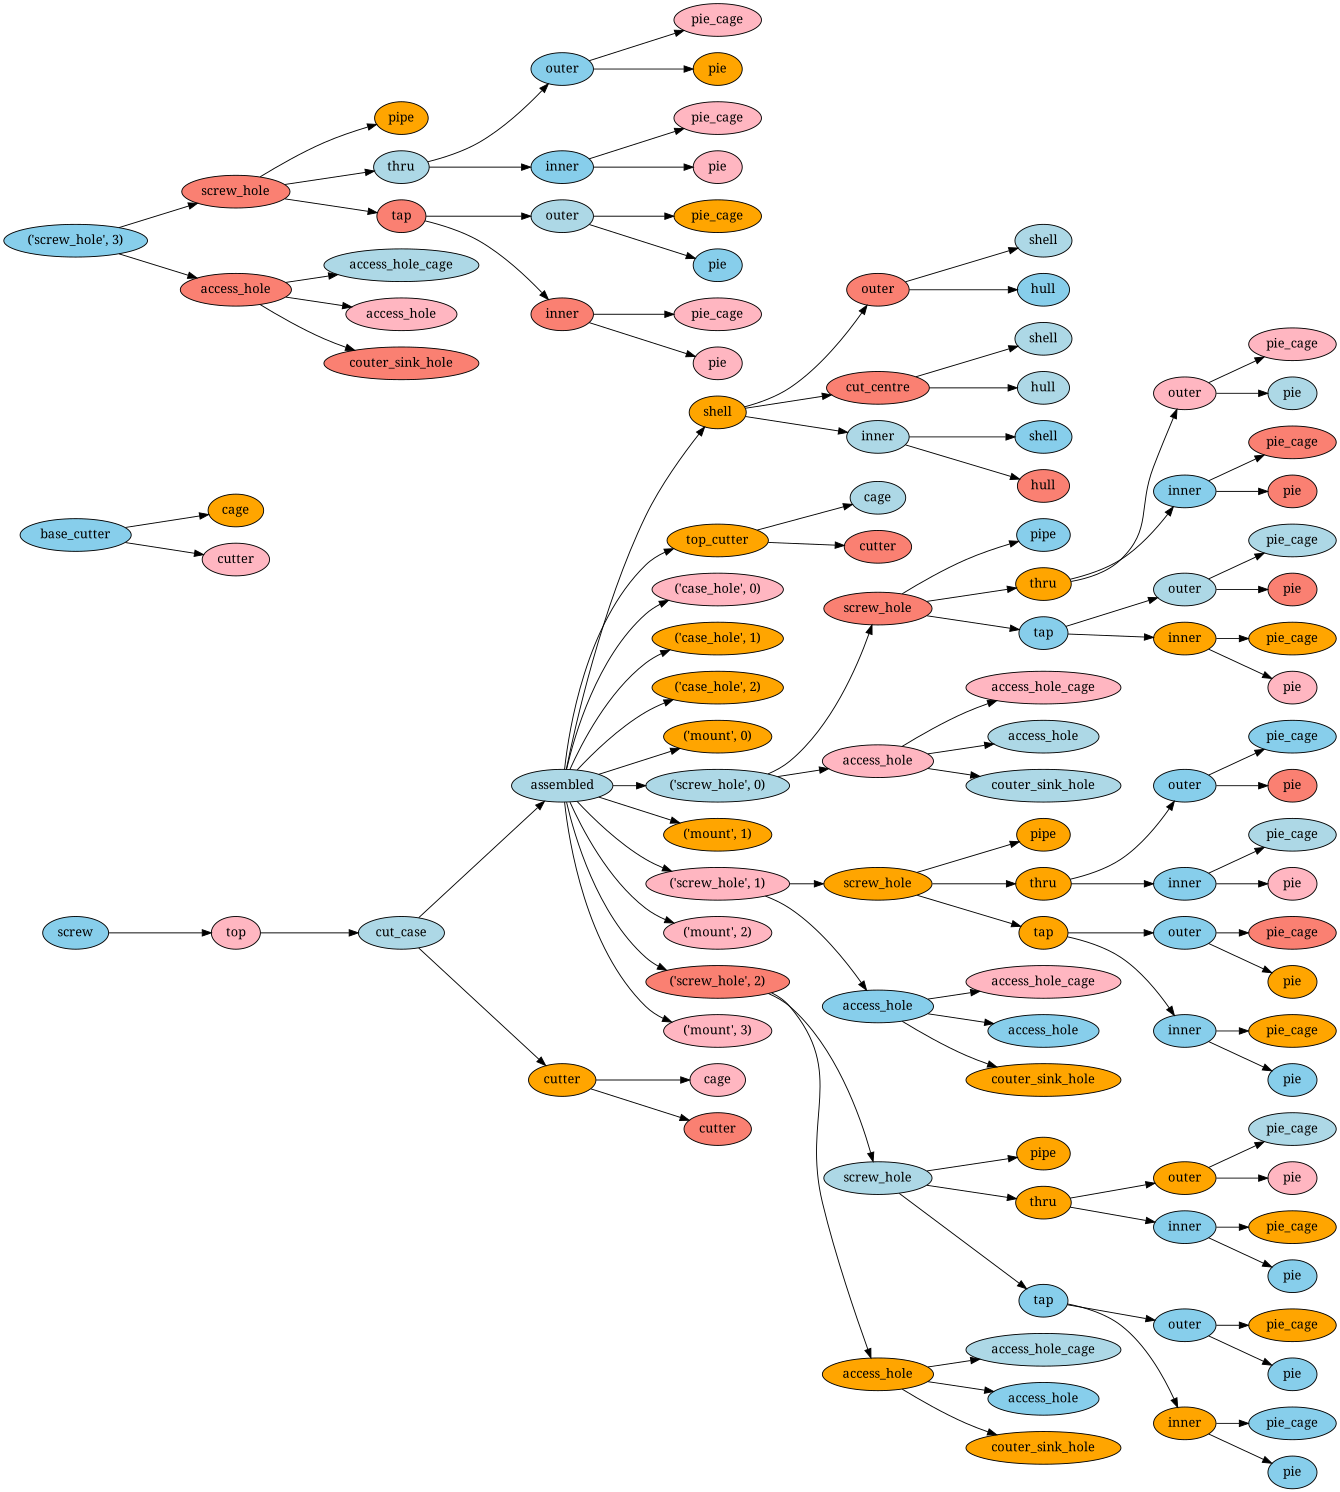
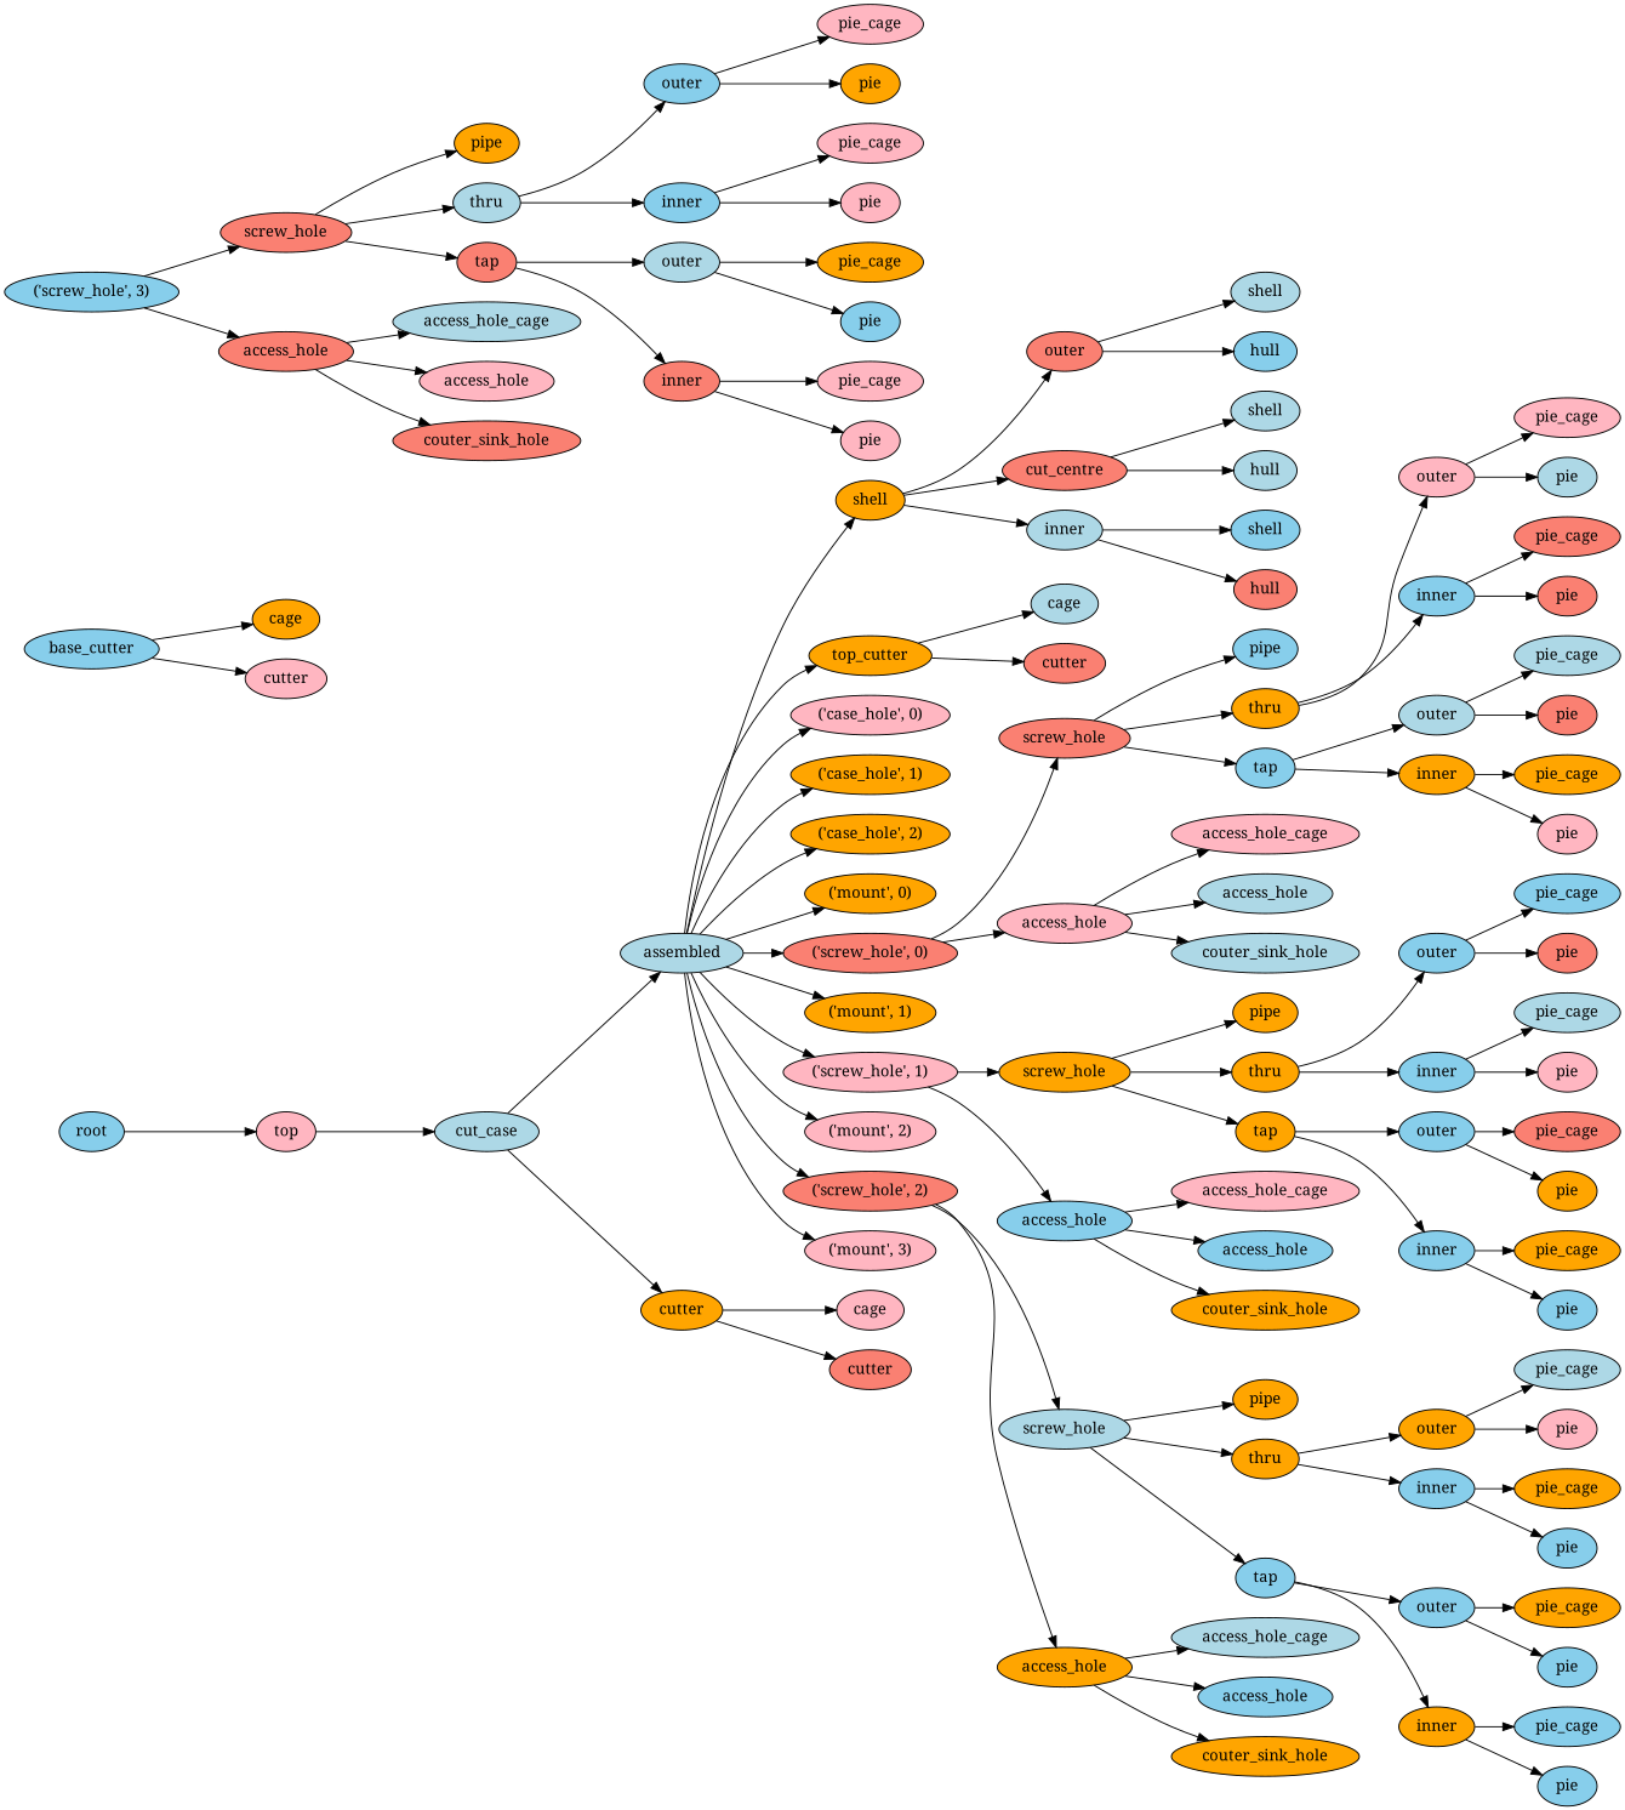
  digraph {
    fontname="Noto Serif"
    rankdir=LR
    node [fillcolor=orange fontname="Noto Serif" style=filled]
    edge [fontname="Noto Serif"]
-   n1 [fillcolor=skyblue label=screw]
+   n1 [fillcolor=skyblue label=root]
    n2 [fillcolor=lightpink label=top]
    n3 [fillcolor=lightblue label=cut_case]
    n4 [fillcolor=lightblue label=assembled]
    n5 [label=cutter]
    n6 [label=shell]
    n7 [label=top_cutter]
    n8 [fillcolor=lightpink label="\('case_hole',\ 0\)"]
    n9 [label="\('case_hole',\ 1\)"]
    n10 [label="\('case_hole',\ 2\)"]
    n11 [label="\('mount',\ 0\)"]
-   n12 [fillcolor=lightblue label="\('screw_hole',\ 0\)"]
+   n12 [fillcolor=salmon label="\('screw_hole',\ 0\)"]
    n13 [label="\('mount',\ 1\)"]
    n14 [fillcolor=lightpink label="\('screw_hole',\ 1\)"]
    n15 [fillcolor=lightpink label="\('mount',\ 2\)"]
    n16 [fillcolor=salmon label="\('screw_hole',\ 2\)"]
    n17 [fillcolor=lightpink label="\('mount',\ 3\)"]
    n18 [fillcolor=lightpink label=cage]
    n19 [fillcolor=salmon label=cutter]
    n20 [fillcolor=salmon label=outer]
    n21 [fillcolor=salmon label=cut_centre]
    n22 [fillcolor=lightblue label=inner]
    n23 [fillcolor=lightblue label=cage]
    n24 [fillcolor=salmon label=cutter]
    n25 [fillcolor=skyblue label=base_cutter]
    n26 [label=cage]
    n27 [fillcolor=lightpink label=cutter]
    n28 [fillcolor=salmon label=screw_hole]
    n29 [fillcolor=lightpink label=access_hole]
    n30 [label=screw_hole]
    n31 [fillcolor=skyblue label=access_hole]
    n32 [fillcolor=lightblue label=screw_hole]
    n33 [label=access_hole]
    n34 [fillcolor=skyblue label="\('screw_hole',\ 3\)"]
    n35 [fillcolor=salmon label=screw_hole]
    n36 [fillcolor=salmon label=access_hole]
    n37 [fillcolor=lightblue label=shell]
    n38 [fillcolor=skyblue label=hull]
    n39 [fillcolor=lightblue label=shell]
    n40 [fillcolor=lightblue label=hull]
    n41 [fillcolor=skyblue label=shell]
    n42 [fillcolor=salmon label=hull]
    n43 [fillcolor=skyblue label=pipe]
    n44 [label=thru]
    n45 [fillcolor=skyblue label=tap]
    n46 [fillcolor=lightpink label=access_hole_cage]
    n47 [fillcolor=lightblue label=access_hole]
    n48 [fillcolor=lightblue label=couter_sink_hole]
    n49 [fillcolor=lightpink label=outer]
    n50 [fillcolor=skyblue label=inner]
    n51 [fillcolor=lightblue label=outer]
    n52 [label=inner]
    n53 [fillcolor=lightpink label=pie_cage]
    n54 [fillcolor=lightblue label=pie]
    n55 [fillcolor=salmon label=pie_cage]
    n56 [fillcolor=salmon label=pie]
    n57 [fillcolor=lightblue label=pie_cage]
    n58 [fillcolor=salmon label=pie]
    n59 [label=pie_cage]
    n60 [fillcolor=lightpink label=pie]
    n61 [label=pipe]
    n62 [label=thru]
    n63 [label=tap]
    n64 [fillcolor=lightpink label=access_hole_cage]
    n65 [fillcolor=skyblue label=access_hole]
    n66 [label=couter_sink_hole]
    n67 [fillcolor=skyblue label=outer]
    n68 [fillcolor=skyblue label=inner]
    n69 [fillcolor=skyblue label=outer]
    n70 [fillcolor=skyblue label=inner]
    n71 [fillcolor=skyblue label=pie_cage]
    n72 [fillcolor=salmon label=pie]
    n73 [fillcolor=lightblue label=pie_cage]
    n74 [fillcolor=lightpink label=pie]
    n75 [fillcolor=salmon label=pie_cage]
    n76 [label=pie]
    n77 [label=pie_cage]
    n78 [fillcolor=skyblue label=pie]
    n79 [label=pipe]
    n80 [label=thru]
    n81 [fillcolor=skyblue label=tap]
    n82 [fillcolor=lightblue label=access_hole_cage]
    n83 [fillcolor=skyblue label=access_hole]
    n84 [label=couter_sink_hole]
    n85 [label=outer]
    n86 [fillcolor=skyblue label=inner]
    n87 [fillcolor=skyblue label=outer]
    n88 [label=inner]
    n89 [fillcolor=lightblue label=pie_cage]
    n90 [fillcolor=lightpink label=pie]
    n91 [label=pie_cage]
    n92 [fillcolor=skyblue label=pie]
    n93 [label=pie_cage]
    n94 [fillcolor=skyblue label=pie]
    n95 [fillcolor=skyblue label=pie_cage]
    n96 [fillcolor=skyblue label=pie]
    n97 [label=pipe]
    n98 [fillcolor=lightblue label=thru]
    n99 [fillcolor=salmon label=tap]
    n100 [fillcolor=lightblue label=access_hole_cage]
    n101 [fillcolor=lightpink label=access_hole]
    n102 [fillcolor=salmon label=couter_sink_hole]
    n103 [fillcolor=skyblue label=outer]
    n104 [fillcolor=skyblue label=inner]
    n105 [fillcolor=lightblue label=outer]
    n106 [fillcolor=salmon label=inner]
    n107 [fillcolor=lightpink label=pie_cage]
    n108 [label=pie]
    n109 [fillcolor=lightpink label=pie_cage]
    n110 [fillcolor=lightpink label=pie]
    n111 [label=pie_cage]
    n112 [fillcolor=skyblue label=pie]
    n113 [fillcolor=lightpink label=pie_cage]
    n114 [fillcolor=lightpink label=pie]
    n1 -> n2
    n2 -> n3
    n3 -> n4
    n3 -> n5
    n4 -> n6
    n4 -> n7
    n4 -> n8
    n4 -> n9
    n4 -> n10
    n4 -> n11
    n4 -> n12
    n4 -> n13
    n4 -> n14
    n4 -> n15
    n4 -> n16
    n4 -> n17
    n5 -> n18
    n5 -> n19
    n6 -> n20
    n6 -> n21
    n6 -> n22
    n7 -> n23
    n7 -> n24
    n12 -> n28
    n12 -> n29
    n14 -> n30
    n14 -> n31
    n16 -> n32
    n16 -> n33
    n20 -> n37
    n20 -> n38
    n21 -> n39
    n21 -> n40
    n22 -> n41
    n22 -> n42
    n25 -> n26
    n25 -> n27
    n28 -> n43
    n28 -> n44
    n28 -> n45
    n29 -> n46
    n29 -> n47
    n29 -> n48
    n30 -> n61
    n30 -> n62
    n30 -> n63
    n31 -> n64
    n31 -> n65
    n31 -> n66
    n32 -> n79
    n32 -> n80
    n32 -> n81
    n33 -> n82
    n33 -> n83
    n33 -> n84
    n34 -> n35
    n34 -> n36
    n35 -> n97
    n35 -> n98
    n35 -> n99
    n36 -> n100
    n36 -> n101
    n36 -> n102
    n44 -> n49
    n44 -> n50
    n45 -> n51
    n45 -> n52
    n49 -> n53
    n49 -> n54
    n50 -> n55
    n50 -> n56
    n51 -> n57
    n51 -> n58
    n52 -> n59
    n52 -> n60
    n62 -> n67
    n62 -> n68
    n63 -> n69
    n63 -> n70
    n67 -> n71
    n67 -> n72
    n68 -> n73
    n68 -> n74
    n69 -> n75
    n69 -> n76
    n70 -> n77
    n70 -> n78
    n80 -> n85
    n80 -> n86
    n81 -> n87
    n81 -> n88
    n85 -> n89
    n85 -> n90
    n86 -> n91
    n86 -> n92
    n87 -> n93
    n87 -> n94
    n88 -> n95
    n88 -> n96
    n98 -> n103
    n98 -> n104
    n99 -> n105
    n99 -> n106
    n103 -> n107
    n103 -> n108
    n104 -> n109
    n104 -> n110
    n105 -> n111
    n105 -> n112
    n106 -> n113
    n106 -> n114
  }
